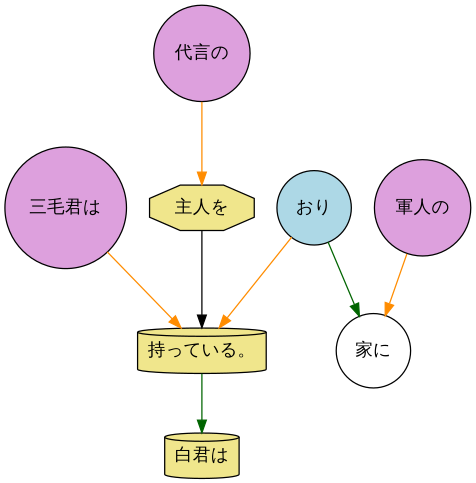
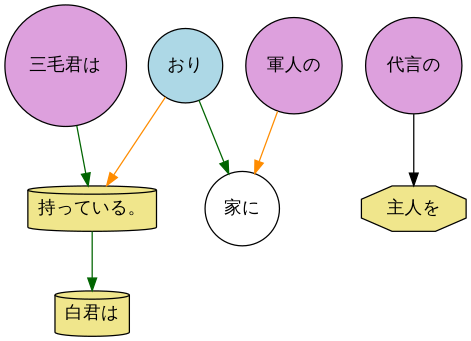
  digraph {
    node [fillcolor=khaki shape=circle style=filled]
    edge [color=darkgreen]
    n1 [label="白君は" shape=cylinder]
    n2 [label="持っている。" shape=cylinder]
    n3 [fillcolor=plum label="軍人の"]
    n4 [fillcolor=white label="家に"]
    n5 [fillcolor=lightblue label="おり"]
    n6 [fillcolor=plum label="三毛君は"]
    n7 [fillcolor=plum label="代言の"]
    n8 [label="主人を" shape=octagon]
    n2 -> n1
    n3 -> n4 [color=darkorange]
    n5 -> n2 [color=darkorange]
    n5 -> n4
-   n6 -> n2 [color=darkorange]
-   n7 -> n8 [color=darkorange]
-   n8 -> n2 [color=black]
+   n6 -> n2
+   n7 -> n8 [color=black]
  }
